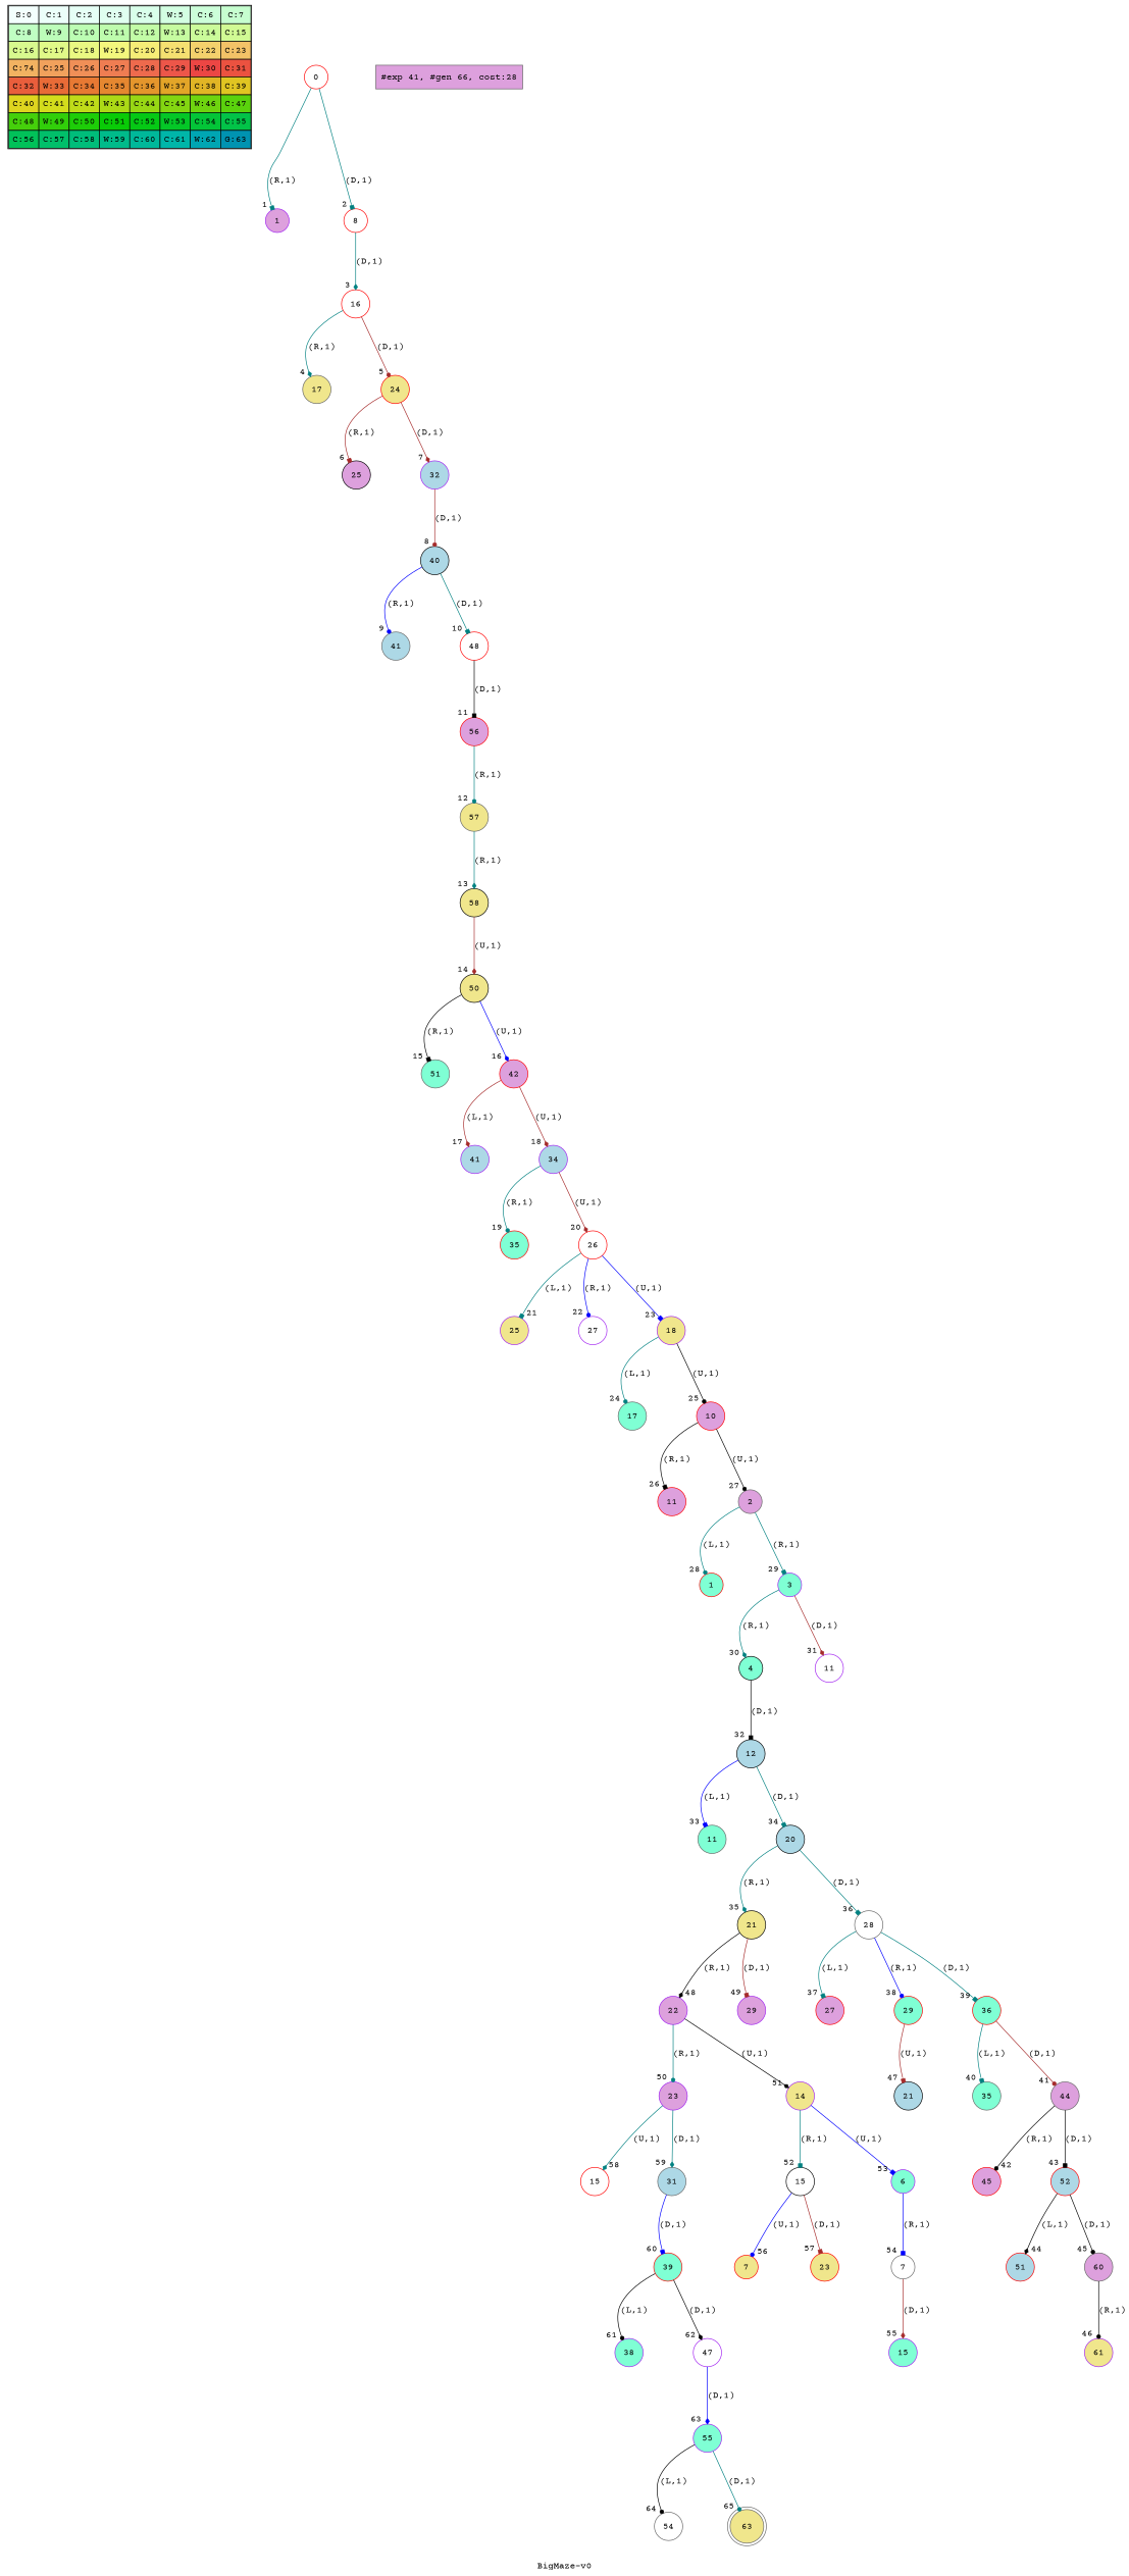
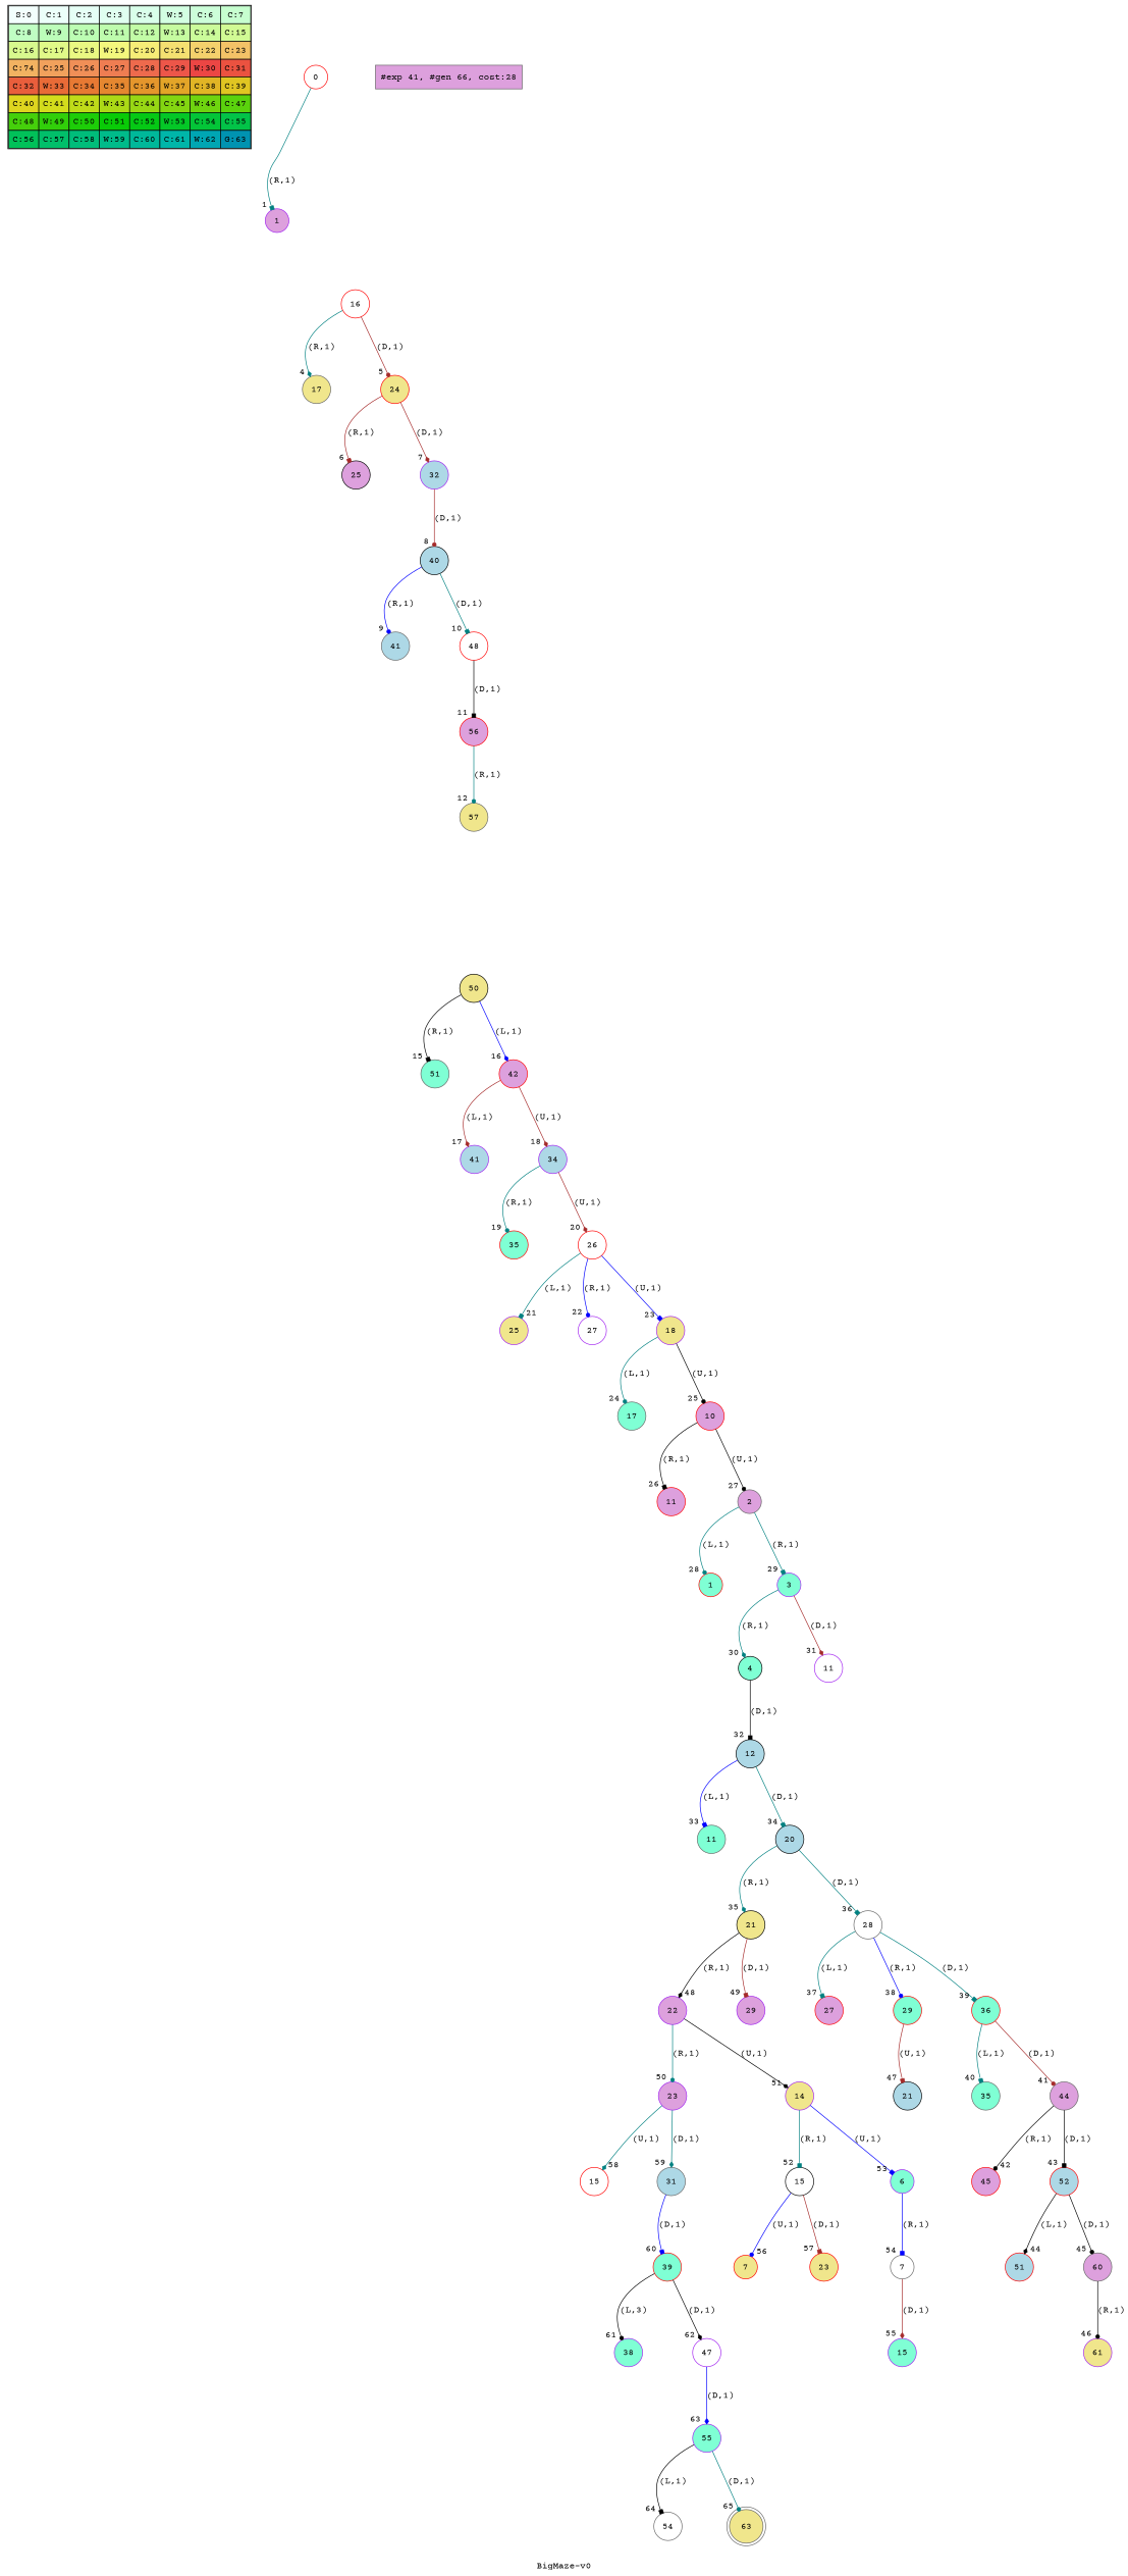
  digraph {
    fontname="Courier Prime"
    label="BigMaze-v0"
    nodesep=1
    ranksep=1
    node [fontname="Courier Prime" shape=circle color=red fillcolor=plum style=filled]
    edge [arrowhead=box arrowsize=0.7 color=teal fontname="Courier Prime"]
    n1 [label=<<table border="1" cellpadding="5" cellspacing="0" cellborder="1"><tr><td bgcolor="0.46862745 0.04925994 0.99969645 1.        ">S:0</td><td bgcolor="0.45294118 0.07385253 0.99931706 1.        ">C:1</td><td bgcolor="0.4372549  0.09840028 0.99878599 1.        ">C:2</td><td bgcolor="0.42156863 0.12288829 0.99810333 1.        ">C:3</td><td bgcolor="0.40588235 0.1473017  0.99726917 1.        ">C:4</td><td bgcolor="0.39019608 0.17162568 0.99628365 1.        ">W:5</td><td bgcolor="0.3745098  0.19584547 0.99514692 1.        ">C:6</td><td bgcolor="0.35882353 0.21994636 0.99385914 1.        ">C:7</td></tr><tr><td bgcolor="0.34313725 0.24391372 0.99242051 1.        ">C:8</td><td bgcolor="0.32745098 0.267733   0.99083125 1.        ">W:9</td><td bgcolor="0.31176471 0.29138975 0.98909161 1.        ">C:10</td><td bgcolor="0.29607843 0.31486959 0.98720184 1.        ">C:11</td><td bgcolor="0.28039216 0.33815827 0.98516223 1.        ">C:12</td><td bgcolor="0.26470588 0.36124167 0.9829731  1.        ">W:13</td><td bgcolor="0.24901961 0.38410575 0.98063477 1.        ">C:14</td><td bgcolor="0.23333333 0.40673664 0.9781476  1.        ">C:15</td></tr><tr><td bgcolor="0.21764706 0.42912061 0.97551197 1.        ">C:16</td><td bgcolor="0.20196078 0.45124406 0.97272827 1.        ">C:17</td><td bgcolor="0.18627451 0.47309356 0.96979694 1.        ">C:18</td><td bgcolor="0.17058824 0.49465584 0.9667184  1.        ">W:19</td><td bgcolor="0.15490196 0.51591783 0.96349314 1.        ">C:20</td><td bgcolor="0.13921569 0.5368666  0.96012165 1.        ">C:21</td><td bgcolor="0.12352941 0.55748944 0.95660442 1.        ">C:22</td><td bgcolor="0.10784314 0.57777383 0.952942   1.        ">C:23</td></tr><tr><td bgcolor="0.09215686 0.59770746 0.94913494 1.        ">C:74</td><td bgcolor="0.07647059 0.61727822 0.94518383 1.        ">C:25</td><td bgcolor="0.06078431 0.63647424 0.94108925 1.        ">C:26</td><td bgcolor="0.04509804 0.65528385 0.93685184 1.        ">C:27</td><td bgcolor="0.02941176 0.67369564 0.93247223 1.        ">C:28</td><td bgcolor="0.01372549 0.69169844 0.92795109 1.        ">C:29</td><td bgcolor="0.00196078 0.70928131 0.92328911 1.        ">W:30</td><td bgcolor="0.01764706 0.72643357 0.91848699 1.        ">C:31</td></tr><tr><td bgcolor="0.03333333 0.74314483 0.91354546 1.        ">C:32</td><td bgcolor="0.04901961 0.75940492 0.90846527 1.        ">W:33</td><td bgcolor="0.06470588 0.77520398 0.9032472  1.        ">C:34</td><td bgcolor="0.08039216 0.79053241 0.89789203 1.        ">C:35</td><td bgcolor="0.09607843 0.80538092 0.89240058 1.        ">C:36</td><td bgcolor="0.11176471 0.81974048 0.88677369 1.        ">W:37</td><td bgcolor="0.12745098 0.83360239 0.88101219 1.        ">C:38</td><td bgcolor="0.14313725 0.84695821 0.87511698 1.        ">C:39</td></tr><tr><td bgcolor="0.15882353 0.85979985 0.86908895 1.        ">C:40</td><td bgcolor="0.1745098  0.87211951 0.862929   1.        ">C:41</td><td bgcolor="0.19019608 0.88390971 0.85663808 1.        ">C:42</td><td bgcolor="0.20588235 0.89516329 0.85021714 1.        ">W:43</td><td bgcolor="0.22156863 0.90587342 0.84366715 1.        ">C:44</td><td bgcolor="0.2372549  0.9160336  0.83698911 1.        ">C:45</td><td bgcolor="0.25294118 0.92563766 0.83018403 1.        ">W:46</td><td bgcolor="0.26862745 0.93467977 0.82325295 1.        ">C:47</td></tr><tr><td bgcolor="0.28431373 0.94315443 0.81619691 1.        ">C:48</td><td bgcolor="0.3        0.95105652 0.80901699 1.        ">W:49</td><td bgcolor="0.31568627 0.95838122 0.80171428 1.        ">C:50</td><td bgcolor="0.33137255 0.96512409 0.79428989 1.        ">C:51</td><td bgcolor="0.34705882 0.97128103 0.78674494 1.        ">C:52</td><td bgcolor="0.3627451  0.97684832 0.77908057 1.        ">W:53</td><td bgcolor="0.37843137 0.98182256 0.77129796 1.        ">C:54</td><td bgcolor="0.39411765 0.98620075 0.76339828 1.        ">C:55</td></tr><tr><td bgcolor="0.40980392 0.98998021 0.75538273 1.        ">C:56</td><td bgcolor="0.4254902  0.99315867 0.74725253 1.        ">C:57</td><td bgcolor="0.44117647 0.99573418 0.73900892 1.        ">C:58</td><td bgcolor="0.45686275 0.99770518 0.73065313 1.        ">W:59</td><td bgcolor="0.47254902 0.99907048 0.72218645 1.        ">C:60</td><td bgcolor="0.48823529 0.99982925 0.71361015 1.        ">C:61</td><td bgcolor="0.51176471 0.99982925 0.70054304 1.        ">W:62</td><td bgcolor="0.52745098 0.99907048 0.69169844 1.        ">G:63</td></tr></table>> shape=plaintext color="" fillcolor="" style=""]
    n2 [fillcolor=white label=0]
    n3 [color=purple label=1]
-   n4 [fillcolor=white label=8]
    n5 [fillcolor=white label=16]
    n6 [color=gray40 fillcolor=khaki label=17]
    n7 [fillcolor=khaki label=24]
    n8 [color=black label=25]
    n9 [color=purple fillcolor=lightblue label=32]
    n10 [color=black fillcolor=lightblue label=40]
    n11 [color=gray40 fillcolor=lightblue label=41]
    n12 [fillcolor=white label=48]
    n13 [label=56]
    n14 [color=gray40 fillcolor=khaki label=57]
-   n15 [color=black fillcolor=khaki label=58]
    n16 [color=black fillcolor=khaki label=50]
    n17 [color=gray40 fillcolor=aquamarine label=51]
    n18 [label=42]
    n19 [color=purple fillcolor=lightblue label=41]
    n20 [color=purple fillcolor=lightblue label=34]
    n21 [fillcolor=aquamarine label=35]
    n22 [fillcolor=white label=26]
    n23 [color=purple fillcolor=khaki label=25]
    n24 [color=purple fillcolor=white label=27]
    n25 [color=purple fillcolor=khaki label=18]
    n26 [color=gray40 fillcolor=aquamarine label=17]
    n27 [label=10]
    n28 [label=11]
    n29 [color=gray40 label=2]
    n30 [fillcolor=aquamarine label=1]
    n31 [color=purple fillcolor=aquamarine label=3]
    n32 [color=black fillcolor=aquamarine label=4]
    n33 [color=purple fillcolor=white label=11]
    n34 [color=black fillcolor=lightblue label=12]
    n35 [color=gray40 fillcolor=aquamarine label=11]
    n36 [color=black fillcolor=lightblue label=20]
    n37 [color=black fillcolor=khaki label=21]
    n38 [color=gray40 fillcolor=white label=28]
    n39 [color=purple label=22]
    n40 [color=purple label=29]
    n41 [label=27]
    n42 [fillcolor=aquamarine label=29]
    n43 [fillcolor=aquamarine label=36]
    n44 [color=purple label=23]
    n45 [color=purple fillcolor=khaki label=14]
    n46 [color=black fillcolor=lightblue label=21]
    n47 [color=gray40 fillcolor=aquamarine label=35]
    n48 [color=gray40 label=44]
    n49 [label=45]
    n50 [fillcolor=lightblue label=52]
    n51 [fillcolor=lightblue label=51]
    n52 [color=gray40 label=60]
    n53 [color=purple fillcolor=khaki label=61]
    n54 [fillcolor=white label=15]
    n55 [color=gray40 fillcolor=lightblue label=31]
    n56 [color=black fillcolor=white label=15]
    n57 [color=purple fillcolor=aquamarine label=6]
    n58 [fillcolor=aquamarine label=39]
    n59 [fillcolor=khaki label=7]
    n60 [fillcolor=khaki label=23]
    n61 [color=gray40 fillcolor=white label=7]
    n62 [color=purple fillcolor=aquamarine label=15]
    n63 [color=purple fillcolor=aquamarine label=38]
    n64 [color=purple fillcolor=white label=47]
    n65 [color=purple fillcolor=aquamarine label=55]
    n66 [color=gray40 fillcolor=white label=54]
    n67 [color=gray40 fillcolor=khaki label=63 peripheries=2]
    "#exp 41, #gen 66, cost:28" [color=gray40 shape=box]
    subgraph sub_1 {
      label=Map
      n1
    }
    n2 -> n3 [headlabel=" 1 " label="(R,1)"]
-   n2 -> n4 [headlabel=" 2 " label="(D,1)"]
-   n4 -> n5 [arrowhead=diamond headlabel=" 3 " label="(D,1)"]
    n5 -> n6 [arrowhead=diamond headlabel=" 4 " label="(R,1)"]
    n5 -> n7 [arrowhead=dot color=brown headlabel=" 5 " label="(D,1)"]
    n7 -> n8 [color=brown headlabel=" 6 " label="(R,1)"]
    n7 -> n9 [arrowhead=diamond color=brown headlabel=" 7 " label="(D,1)"]
    n9 -> n10 [arrowhead=dot color=brown headlabel=" 8 " label="(D,1)"]
    n10 -> n11 [arrowhead=dot color=blue headlabel=" 9 " label="(R,1)"]
    n10 -> n12 [headlabel=" 10 " label="(D,1)"]
    n12 -> n13 [color=black headlabel=" 11 " label="(D,1)"]
    n13 -> n14 [arrowhead=dot headlabel=" 12 " label="(R,1)"]
-   n14 -> n15 [arrowhead=diamond headlabel=" 13 " label="(R,1)"]
-   n15 -> n16 [arrowhead=diamond color=brown headlabel=" 14 " label="(U,1)"]
    n16 -> n17 [color=black headlabel=" 15 " label="(R,1)"]
-   n16 -> n18 [arrowhead=diamond color=blue headlabel=" 16 " label="(U,1)"]
+   n16 -> n18 [arrowhead=diamond color=blue headlabel=" 16 " label="(L,1)"]
    n18 -> n19 [arrowhead=diamond color=brown headlabel=" 17 " label="(L,1)"]
    n18 -> n20 [arrowhead=diamond color=brown headlabel=" 18 " label="(U,1)"]
    n20 -> n21 [arrowhead=dot headlabel=" 19 " label="(R,1)"]
    n20 -> n22 [arrowhead=diamond color=brown headlabel=" 20 " label="(U,1)"]
    n22 -> n23 [headlabel=" 21 " label="(L,1)"]
    n22 -> n24 [arrowhead=dot color=blue headlabel=" 22 " label="(R,1)"]
    n22 -> n25 [color=blue headlabel=" 23 " label="(U,1)"]
    n25 -> n26 [arrowhead=dot headlabel=" 24 " label="(L,1)"]
    n25 -> n27 [arrowhead=dot color=black headlabel=" 25 " label="(U,1)"]
    n27 -> n28 [color=black headlabel=" 26 " label="(R,1)"]
    n27 -> n29 [arrowhead=dot color=black headlabel=" 27 " label="(U,1)"]
    n29 -> n30 [arrowhead=dot headlabel=" 28 " label="(L,1)"]
    n29 -> n31 [headlabel=" 29 " label="(R,1)"]
    n31 -> n32 [arrowhead=diamond headlabel=" 30 " label="(R,1)"]
    n31 -> n33 [arrowhead=diamond color=brown headlabel=" 31 " label="(D,1)"]
    n32 -> n34 [color=black headlabel=" 32 " label="(D,1)"]
    n34 -> n35 [color=blue headlabel=" 33 " label="(L,1)"]
    n34 -> n36 [headlabel=" 34 " label="(D,1)"]
    n36 -> n37 [arrowhead=diamond headlabel=" 35 " label="(R,1)"]
    n36 -> n38 [headlabel=" 36 " label="(D,1)"]
    n37 -> n39 [arrowhead=diamond color=black headlabel=" 48 " label="(R,1)"]
    n37 -> n40 [color=brown headlabel=" 49 " label="(D,1)"]
    n38 -> n41 [headlabel=" 37 " label="(L,1)"]
    n38 -> n42 [arrowhead=dot color=blue headlabel=" 38 " label="(R,1)"]
    n38 -> n43 [headlabel=" 39 " label="(D,1)"]
    n39 -> n44 [arrowhead=dot headlabel=" 50 " label="(R,1)"]
    n39 -> n45 [arrowhead=diamond color=black headlabel=" 51 " label="(U,1)"]
    n42 -> n46 [color=brown headlabel=" 47 " label="(U,1)"]
    n43 -> n47 [headlabel=" 40 " label="(L,1)"]
    n43 -> n48 [arrowhead=dot color=brown headlabel=" 41 " label="(D,1)"]
    n44 -> n54 [arrowhead=diamond headlabel=" 58 " label="(U,1)"]
    n44 -> n55 [arrowhead=diamond headlabel=" 59 " label="(D,1)"]
    n45 -> n56 [headlabel=" 52 " label="(R,1)"]
    n45 -> n57 [color=blue headlabel=" 53 " label="(U,1)"]
    n48 -> n49 [arrowhead=dot color=black headlabel=" 42 " label="(R,1)"]
    n48 -> n50 [color=black headlabel=" 43 " label="(D,1)"]
    n50 -> n51 [arrowhead=diamond color=black headlabel=" 44 " label="(L,1)"]
    n50 -> n52 [arrowhead=dot color=black headlabel=" 45 " label="(D,1)"]
    n52 -> n53 [arrowhead=dot color=black headlabel=" 46 " label="(R,1)"]
    n55 -> n58 [color=blue headlabel=" 60 " label="(D,1)"]
    n56 -> n59 [arrowhead=dot color=blue headlabel=" 56 " label="(U,1)"]
    n56 -> n60 [color=brown headlabel=" 57 " label="(D,1)"]
    n57 -> n61 [color=blue headlabel=" 54 " label="(R,1)"]
-   n58 -> n63 [arrowhead=dot color=black headlabel=" 61 " label="(L,1)"]
+   n58 -> n63 [arrowhead=dot color=black headlabel=" 61 " label="(L,3)"]
    n58 -> n64 [arrowhead=diamond color=black headlabel=" 62 " label="(D,1)"]
    n61 -> n62 [arrowhead=diamond color=brown headlabel=" 55 " label="(D,1)"]
    n64 -> n65 [arrowhead=diamond color=blue headlabel=" 63 " label="(D,1)"]
-   n65 -> n66 [arrowhead=dot color=black headlabel=" 64 " label="(L,1)"]
+   n65 -> n66 [color=black headlabel=" 64 " label="(L,1)"]
    n65 -> n67 [arrowhead=dot headlabel=" 65 " label="(D,1)"]
  }
